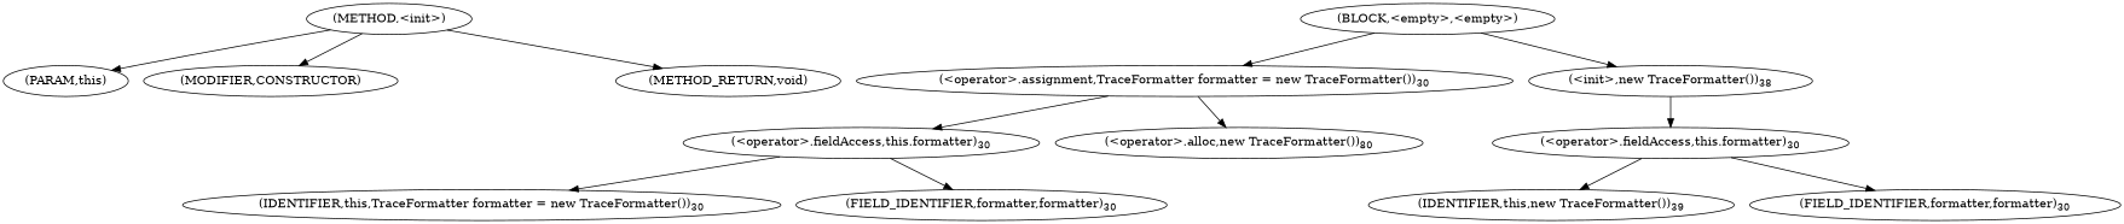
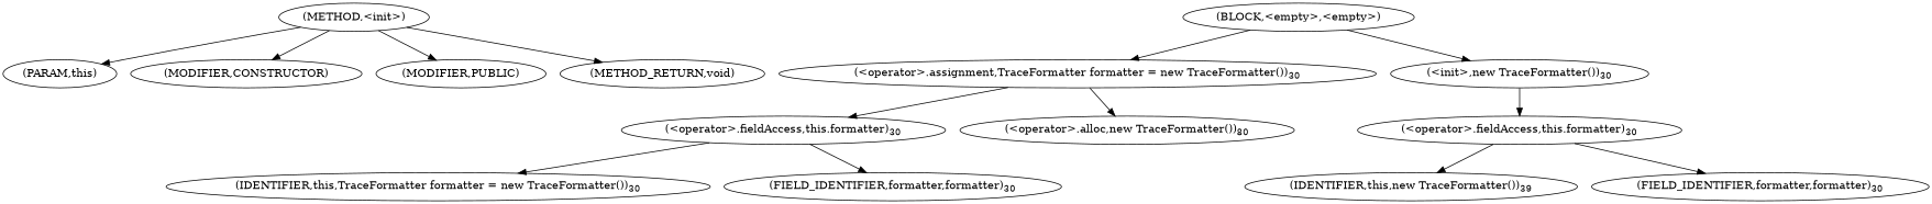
  digraph {
    n1 [label=<(METHOD,&lt;init&gt;)>]
    n2 [label=<(PARAM,this)>]
    n3 [label=<(MODIFIER,CONSTRUCTOR)>]
+   n4 [label=<(MODIFIER,PUBLIC)>]
    n5 [label=<(METHOD_RETURN,void)>]
    n6 [label=<(BLOCK,&lt;empty&gt;,&lt;empty&gt;)>]
    n7 [label=<(&lt;operator&gt;.assignment,TraceFormatter formatter = new TraceFormatter())<SUB>30</SUB>>]
-   n8 [label=<(&lt;init&gt;,new TraceFormatter())<SUB>38</SUB>>]
+   n8 [label=<(&lt;init&gt;,new TraceFormatter())<SUB>30</SUB>>]
    n9 [label=<(&lt;operator&gt;.fieldAccess,this.formatter)<SUB>30</SUB>>]
    n10 [label=<(&lt;operator&gt;.alloc,new TraceFormatter())<SUB>80</SUB>>]
    n11 [label=<(&lt;operator&gt;.fieldAccess,this.formatter)<SUB>30</SUB>>]
    n12 [label=<(IDENTIFIER,this,TraceFormatter formatter = new TraceFormatter())<SUB>30</SUB>>]
    n13 [label=<(FIELD_IDENTIFIER,formatter,formatter)<SUB>30</SUB>>]
    n14 [label=<(IDENTIFIER,this,new TraceFormatter())<SUB>39</SUB>>]
    n15 [label=<(FIELD_IDENTIFIER,formatter,formatter)<SUB>30</SUB>>]
    n1 -> n2
    n1 -> n3
+   n1 -> n4
    n1 -> n5
    n6 -> n7
    n6 -> n8
    n7 -> n9
    n7 -> n10
    n8 -> n11
    n9 -> n12
    n9 -> n13
    n11 -> n14
    n11 -> n15
  }
